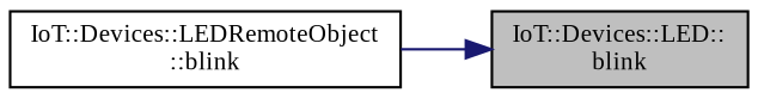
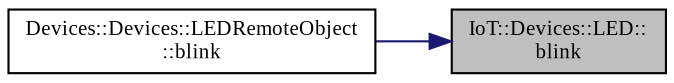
  digraph {
    rankdir=RL
    fontname="Liberation Serif"
    node [color=black fontname="Liberation Serif" fontsize=10 shape=record style=filled]
    n1 [fillcolor=grey75 fontcolor=black height=0.2 label="IoT::Devices::LED::\lblink" width=0.4]
-   n2 [fillcolor=white height=0.2 label="IoT::Devices::LEDRemoteObject\l::blink" width=0.4]
+   n2 [fillcolor=white height=0.2 label="Devices::Devices::LEDRemoteObject\l::blink" width=0.4]
    n1 -> n2 [color=midnightblue dir=back fontname="Liberation Serif" fontsize=10 labelfontname=Helvetica labelfontsize=10 style=solid]
  }
